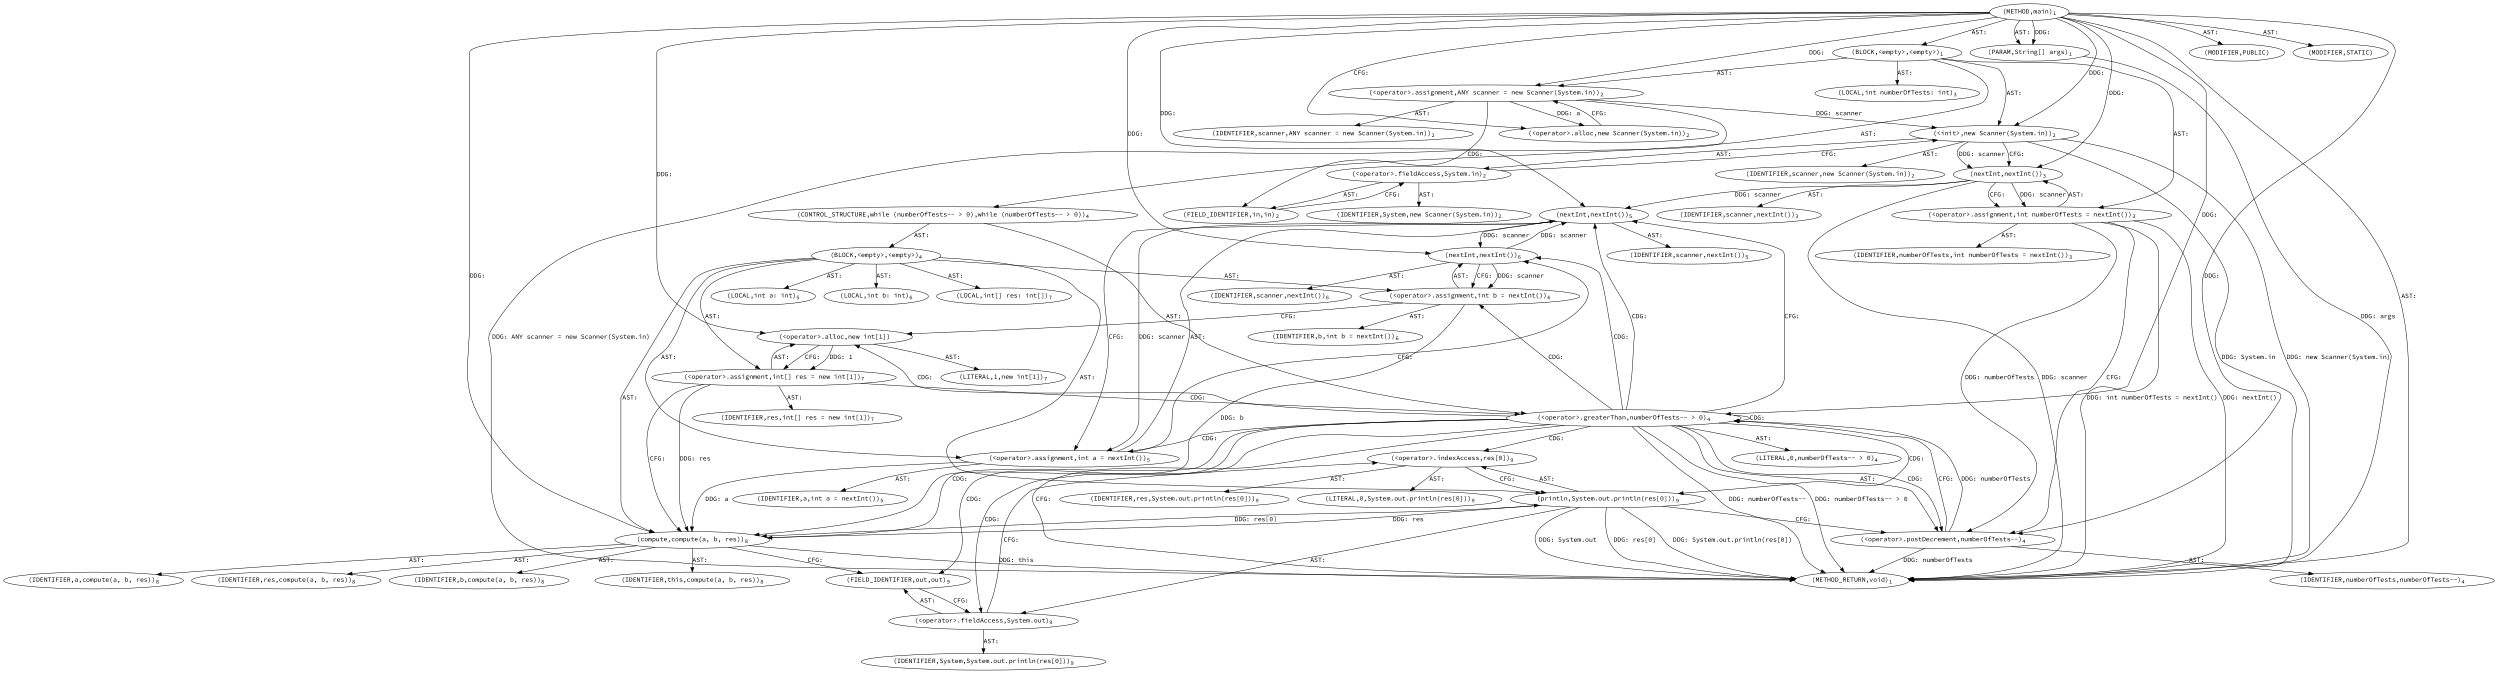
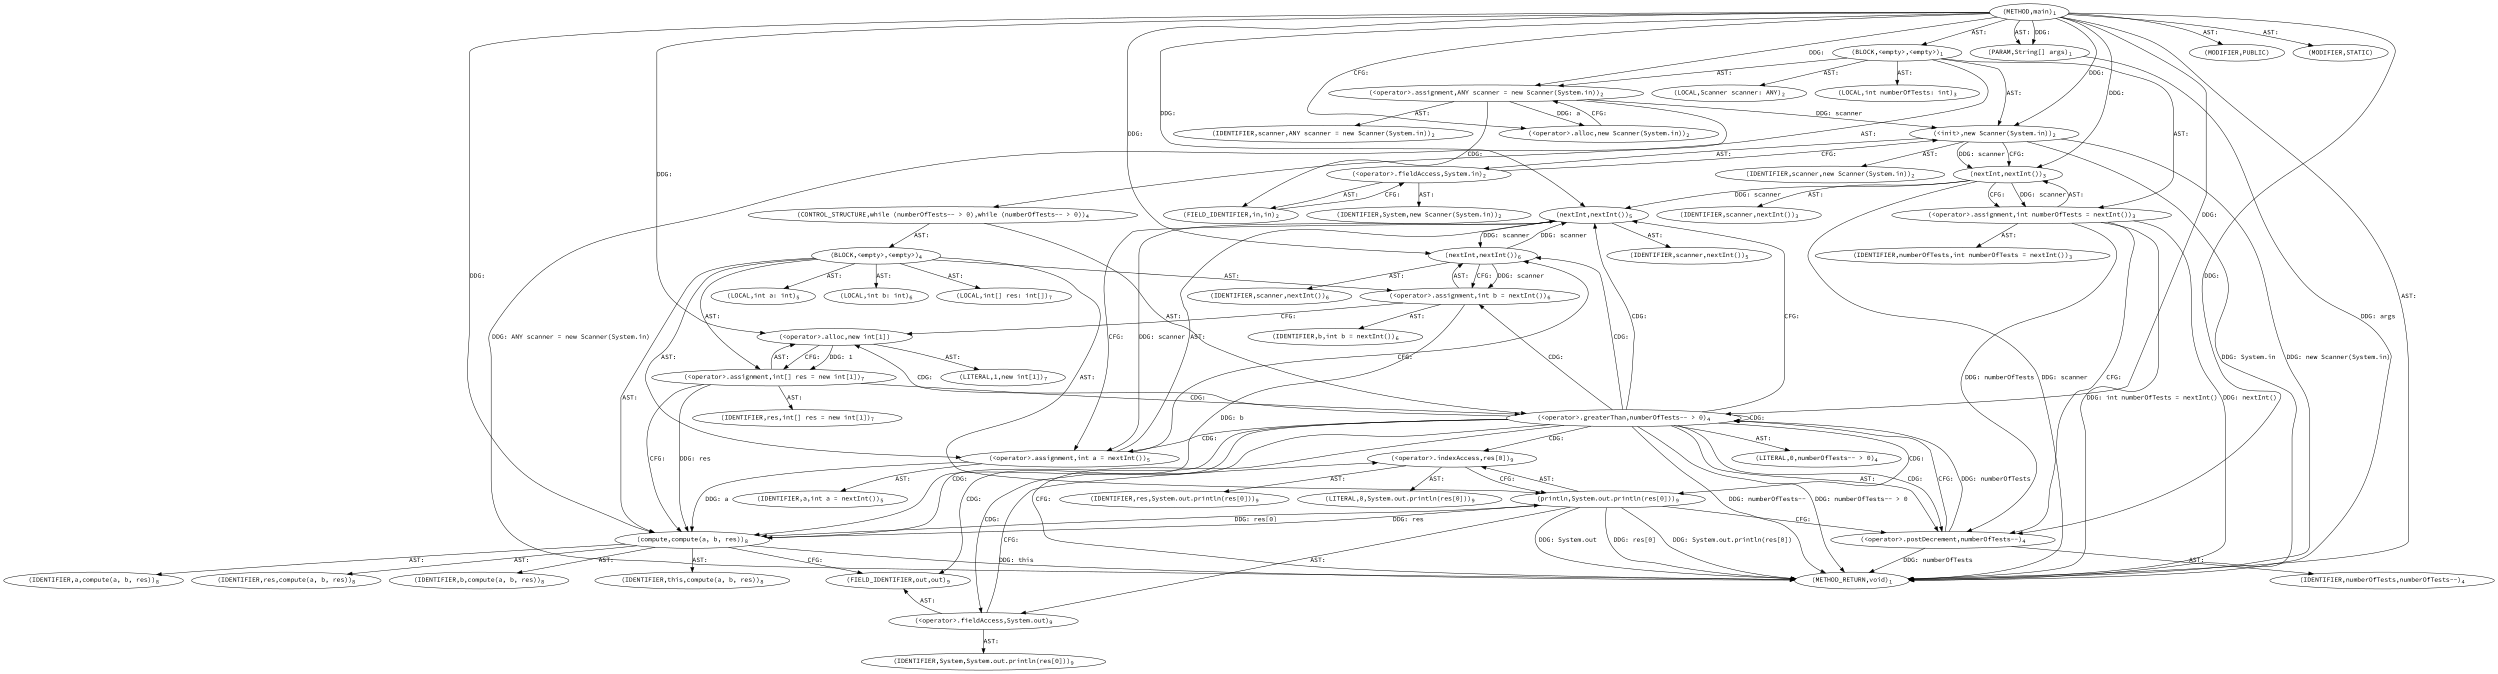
  digraph {
    fontname="Source Code Pro"
    node [fontname="Source Code Pro"]
    edge [fontname="Source Code Pro"]
    n1 [label=<(METHOD,main)<SUB>1</SUB>>]
    n2 [label=<(PARAM,String[] args)<SUB>1</SUB>>]
    n3 [label=<(BLOCK,&lt;empty&gt;,&lt;empty&gt;)<SUB>1</SUB>>]
    n4 [label=<(&lt;operator&gt;.assignment,ANY scanner = new Scanner(System.in))<SUB>2</SUB>>]
    n5 [label=<(&lt;operator&gt;.alloc,new Scanner(System.in))<SUB>2</SUB>>]
    n6 [label=<(&lt;init&gt;,new Scanner(System.in))<SUB>2</SUB>>]
    n7 [label=<(nextInt,nextInt())<SUB>3</SUB>>]
    n8 [label=<(&lt;operator&gt;.greaterThan,numberOfTests-- &gt; 0)<SUB>4</SUB>>]
    n9 [label=<(&lt;operator&gt;.postDecrement,numberOfTests--)<SUB>4</SUB>>]
    n10 [label=<(nextInt,nextInt())<SUB>5</SUB>>]
    n11 [label=<(nextInt,nextInt())<SUB>6</SUB>>]
    n12 [label=<(&lt;operator&gt;.alloc,new int[1])>]
    n13 [label=<(compute,compute(a, b, res))<SUB>8</SUB>>]
    n14 [label=<(MODIFIER,PUBLIC)>]
    n15 [label=<(MODIFIER,STATIC)>]
    n16 [label=<(METHOD_RETURN,void)<SUB>1</SUB>>]
+   n17 [label=<(LOCAL,Scanner scanner: ANY)<SUB>2</SUB>>]
    n18 [label=<(LOCAL,int numberOfTests: int)<SUB>3</SUB>>]
    n19 [label=<(&lt;operator&gt;.assignment,int numberOfTests = nextInt())<SUB>3</SUB>>]
    n20 [label=<(CONTROL_STRUCTURE,while (numberOfTests-- &gt; 0),while (numberOfTests-- &gt; 0))<SUB>4</SUB>>]
    n21 [label=<(IDENTIFIER,scanner,ANY scanner = new Scanner(System.in))<SUB>2</SUB>>]
    n22 [label=<(FIELD_IDENTIFIER,in,in)<SUB>2</SUB>>]
    n23 [label=<(IDENTIFIER,scanner,new Scanner(System.in))<SUB>2</SUB>>]
    n24 [label=<(&lt;operator&gt;.fieldAccess,System.in)<SUB>2</SUB>>]
    n25 [label=<(IDENTIFIER,scanner,nextInt())<SUB>3</SUB>>]
    n26 [label=<(LITERAL,0,numberOfTests-- &gt; 0)<SUB>4</SUB>>]
    n27 [label=<(&lt;operator&gt;.assignment,int a = nextInt())<SUB>5</SUB>>]
    n28 [label=<(&lt;operator&gt;.assignment,int b = nextInt())<SUB>6</SUB>>]
    n29 [label=<(println,System.out.println(res[0]))<SUB>9</SUB>>]
    n30 [label=<(&lt;operator&gt;.fieldAccess,System.out)<SUB>9</SUB>>]
    n31 [label=<(FIELD_IDENTIFIER,out,out)<SUB>9</SUB>>]
    n32 [label=<(&lt;operator&gt;.indexAccess,res[0])<SUB>9</SUB>>]
    n33 [label=<(IDENTIFIER,numberOfTests,numberOfTests--)<SUB>4</SUB>>]
    n34 [label=<(IDENTIFIER,scanner,nextInt())<SUB>5</SUB>>]
    n35 [label=<(IDENTIFIER,scanner,nextInt())<SUB>6</SUB>>]
    n36 [label=<(&lt;operator&gt;.assignment,int[] res = new int[1])<SUB>7</SUB>>]
    n37 [label=<(LITERAL,1,new int[1])<SUB>7</SUB>>]
    n38 [label=<(IDENTIFIER,this,compute(a, b, res))<SUB>8</SUB>>]
    n39 [label=<(IDENTIFIER,a,compute(a, b, res))<SUB>8</SUB>>]
    n40 [label=<(IDENTIFIER,b,compute(a, b, res))<SUB>8</SUB>>]
    n41 [label=<(IDENTIFIER,res,compute(a, b, res))<SUB>8</SUB>>]
    n42 [label=<(IDENTIFIER,numberOfTests,int numberOfTests = nextInt())<SUB>3</SUB>>]
    n43 [label=<(BLOCK,&lt;empty&gt;,&lt;empty&gt;)<SUB>4</SUB>>]
    n44 [label=<(IDENTIFIER,System,new Scanner(System.in))<SUB>2</SUB>>]
    n45 [label=<(LOCAL,int a: int)<SUB>5</SUB>>]
    n46 [label=<(LOCAL,int b: int)<SUB>6</SUB>>]
    n47 [label=<(LOCAL,int[] res: int[])<SUB>7</SUB>>]
    n48 [label=<(IDENTIFIER,a,int a = nextInt())<SUB>5</SUB>>]
    n49 [label=<(IDENTIFIER,b,int b = nextInt())<SUB>6</SUB>>]
    n50 [label=<(IDENTIFIER,res,int[] res = new int[1])<SUB>7</SUB>>]
    n51 [label=<(IDENTIFIER,System,System.out.println(res[0]))<SUB>9</SUB>>]
    n52 [label=<(IDENTIFIER,res,System.out.println(res[0]))<SUB>9</SUB>>]
    n53 [label=<(LITERAL,0,System.out.println(res[0]))<SUB>9</SUB>>]
    n1 -> n2 [label="AST: "]
    n1 -> n2 [label="DDG: "]
    n1 -> n3 [label="AST: "]
    n1 -> n4 [label="DDG: "]
    n1 -> n5 [label="CFG: "]
    n1 -> n6 [label="DDG: "]
    n1 -> n7 [label="DDG: "]
    n1 -> n8 [label="DDG: "]
    n1 -> n9 [label="DDG: "]
    n1 -> n10 [label="DDG: "]
    n1 -> n11 [label="DDG: "]
    n1 -> n12 [label="DDG: "]
    n1 -> n13 [label="DDG: "]
    n1 -> n14 [label="AST: "]
    n1 -> n15 [label="AST: "]
    n1 -> n16 [label="AST: "]
    n2 -> n16 [label="DDG: args"]
    n3 -> n4 [label="AST: "]
    n3 -> n6 [label="AST: "]
+   n3 -> n17 [label="AST: "]
    n3 -> n18 [label="AST: "]
    n3 -> n19 [label="AST: "]
    n3 -> n20 [label="AST: "]
    n4 -> n5 [label="DDG: a"]
    n4 -> n6 [label="DDG: scanner"]
    n4 -> n16 [label="DDG: ANY scanner = new Scanner(System.in)"]
    n4 -> n21 [label="AST: "]
    n4 -> n22 [label="CDG: "]
    n5 -> n4 [label="CFG: "]
    n6 -> n7 [label="CFG: "]
    n6 -> n7 [label="DDG: scanner"]
    n6 -> n16 [label="DDG: System.in"]
    n6 -> n16 [label="DDG: new Scanner(System.in)"]
    n6 -> n23 [label="AST: "]
    n6 -> n24 [label="AST: "]
    n7 -> n10 [label="DDG: scanner"]
    n7 -> n16 [label="DDG: scanner"]
    n7 -> n19 [label="CFG: "]
    n7 -> n19 [label="DDG: scanner"]
    n7 -> n25 [label="AST: "]
    n8 -> n8 [label="CDG: "]
    n8 -> n9 [label="AST: "]
    n8 -> n9 [label="CDG: "]
    n8 -> n10 [label="CFG: "]
    n8 -> n10 [label="CDG: "]
    n8 -> n11 [label="CDG: "]
    n8 -> n12 [label="CDG: "]
    n8 -> n13 [label="CDG: "]
    n8 -> n16 [label="CFG: "]
    n8 -> n16 [label="DDG: numberOfTests--"]
    n8 -> n16 [label="DDG: numberOfTests-- &gt; 0"]
    n8 -> n26 [label="AST: "]
    n8 -> n27 [label="CDG: "]
    n8 -> n28 [label="CDG: "]
    n8 -> n29 [label="CDG: "]
    n8 -> n30 [label="CDG: "]
    n8 -> n31 [label="CDG: "]
    n8 -> n32 [label="CDG: "]
    n9 -> n8 [label="CFG: "]
    n9 -> n8 [label="DDG: numberOfTests"]
    n9 -> n16 [label="DDG: numberOfTests"]
    n9 -> n33 [label="AST: "]
    n10 -> n11 [label="DDG: scanner"]
    n10 -> n27 [label="CFG: "]
    n10 -> n27 [label="DDG: scanner"]
    n10 -> n34 [label="AST: "]
    n11 -> n10 [label="DDG: scanner"]
    n11 -> n28 [label="CFG: "]
    n11 -> n28 [label="DDG: scanner"]
    n11 -> n35 [label="AST: "]
    n12 -> n36 [label="CFG: "]
    n12 -> n36 [label="DDG: 1"]
    n12 -> n37 [label="AST: "]
    n13 -> n16 [label="DDG: this"]
    n13 -> n29 [label="DDG: res"]
    n13 -> n31 [label="CFG: "]
    n13 -> n38 [label="AST: "]
    n13 -> n39 [label="AST: "]
    n13 -> n40 [label="AST: "]
    n13 -> n41 [label="AST: "]
    n19 -> n7 [label="AST: "]
    n19 -> n9 [label="CFG: "]
    n19 -> n9 [label="DDG: numberOfTests"]
    n19 -> n16 [label="DDG: nextInt()"]
    n19 -> n16 [label="DDG: int numberOfTests = nextInt()"]
    n19 -> n42 [label="AST: "]
    n20 -> n8 [label="AST: "]
    n20 -> n43 [label="AST: "]
    n22 -> n24 [label="CFG: "]
    n24 -> n6 [label="CFG: "]
    n24 -> n22 [label="AST: "]
    n24 -> n44 [label="AST: "]
    n27 -> n10 [label="AST: "]
    n27 -> n11 [label="CFG: "]
    n27 -> n13 [label="DDG: a"]
    n27 -> n48 [label="AST: "]
    n28 -> n11 [label="AST: "]
    n28 -> n12 [label="CFG: "]
    n28 -> n13 [label="DDG: b"]
    n28 -> n49 [label="AST: "]
    n29 -> n9 [label="CFG: "]
    n29 -> n13 [label="DDG: res[0]"]
    n29 -> n16 [label="DDG: System.out"]
    n29 -> n16 [label="DDG: res[0]"]
    n29 -> n16 [label="DDG: System.out.println(res[0])"]
    n29 -> n30 [label="AST: "]
    n29 -> n32 [label="AST: "]
    n30 -> n31 [label="AST: "]
    n30 -> n32 [label="CFG: "]
    n30 -> n51 [label="AST: "]
-   n31 -> n30 [label="CFG: "]
    n32 -> n29 [label="CFG: "]
    n32 -> n52 [label="AST: "]
    n32 -> n53 [label="AST: "]
    n36 -> n8 [label="CDG: "]
    n36 -> n12 [label="AST: "]
    n36 -> n13 [label="CFG: "]
    n36 -> n13 [label="DDG: res"]
    n36 -> n50 [label="AST: "]
    n43 -> n13 [label="AST: "]
    n43 -> n27 [label="AST: "]
    n43 -> n28 [label="AST: "]
    n43 -> n29 [label="AST: "]
    n43 -> n36 [label="AST: "]
    n43 -> n45 [label="AST: "]
    n43 -> n46 [label="AST: "]
    n43 -> n47 [label="AST: "]
  }
